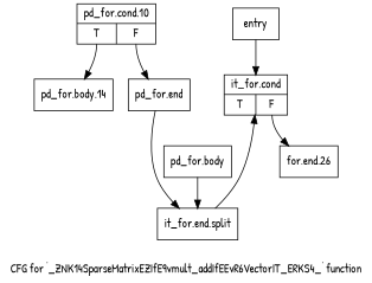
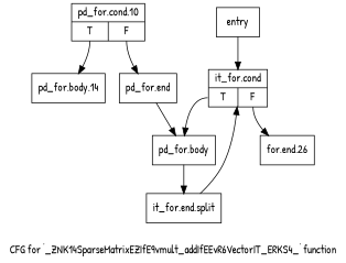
  digraph {
    fontname="Patrick Hand"
    label="CFG for '_ZNK14SparseMatrixEZIfE9vmult_addIfEEvR6VectorIT_ERKS4_' function"
    node [fontname="Patrick Hand" shape=record]
    edge [fontname="Patrick Hand"]
    n1 [label="{entry}"]
    n2 [label="{it_for.cond|{<s0>T|<s1>F}}"]
    n3 [label="{pd_for.body}"]
    n4 [label="{for.end.26}"]
    n5 [label="{it_for.end.split}"]
    n6 [label="{pd_for.cond.10|{<s0>T|<s1>F}}"]
    n7 [label="{pd_for.body.14}"]
    n8 [label="{pd_for.end}"]
    n1 -> n2
+   n2 -> n3 [tailport=s0]
    n2 -> n4 [tailport=s1]
    n3 -> n5
    n5 -> n2
    n6 -> n7 [tailport=s0]
    n6 -> n8 [tailport=s1]
-   n8 -> n5
+   n8 -> n3
  }
